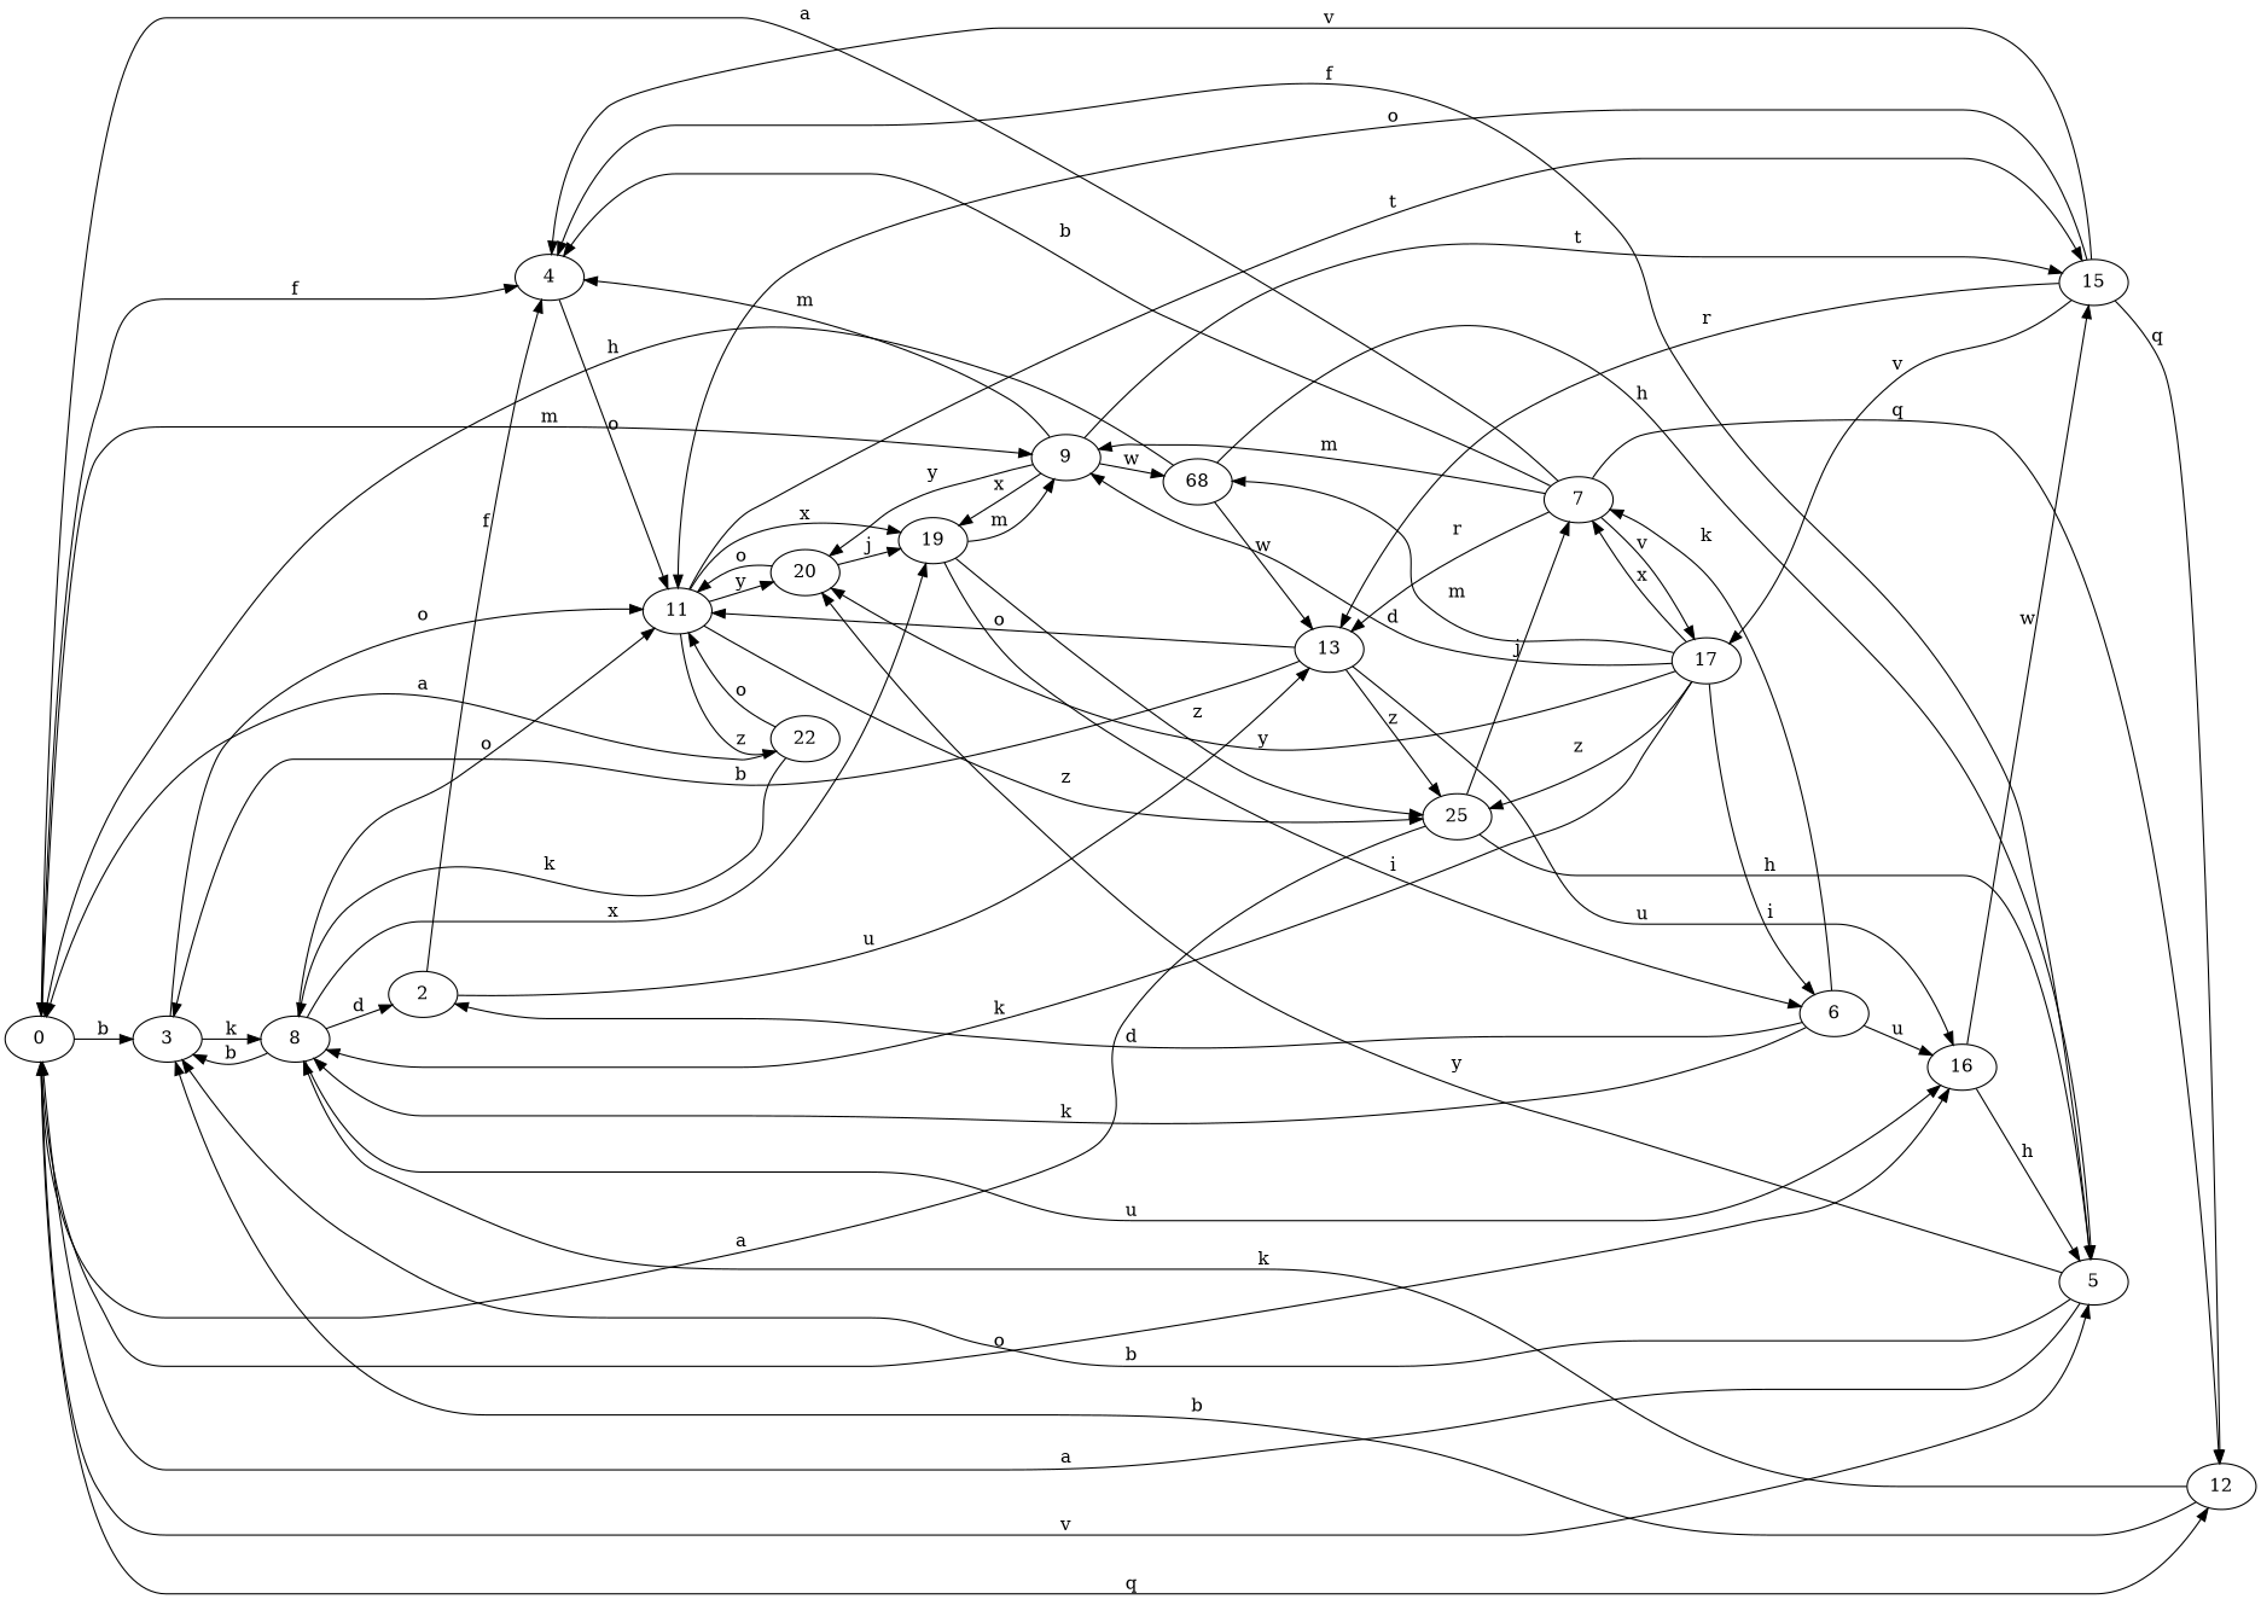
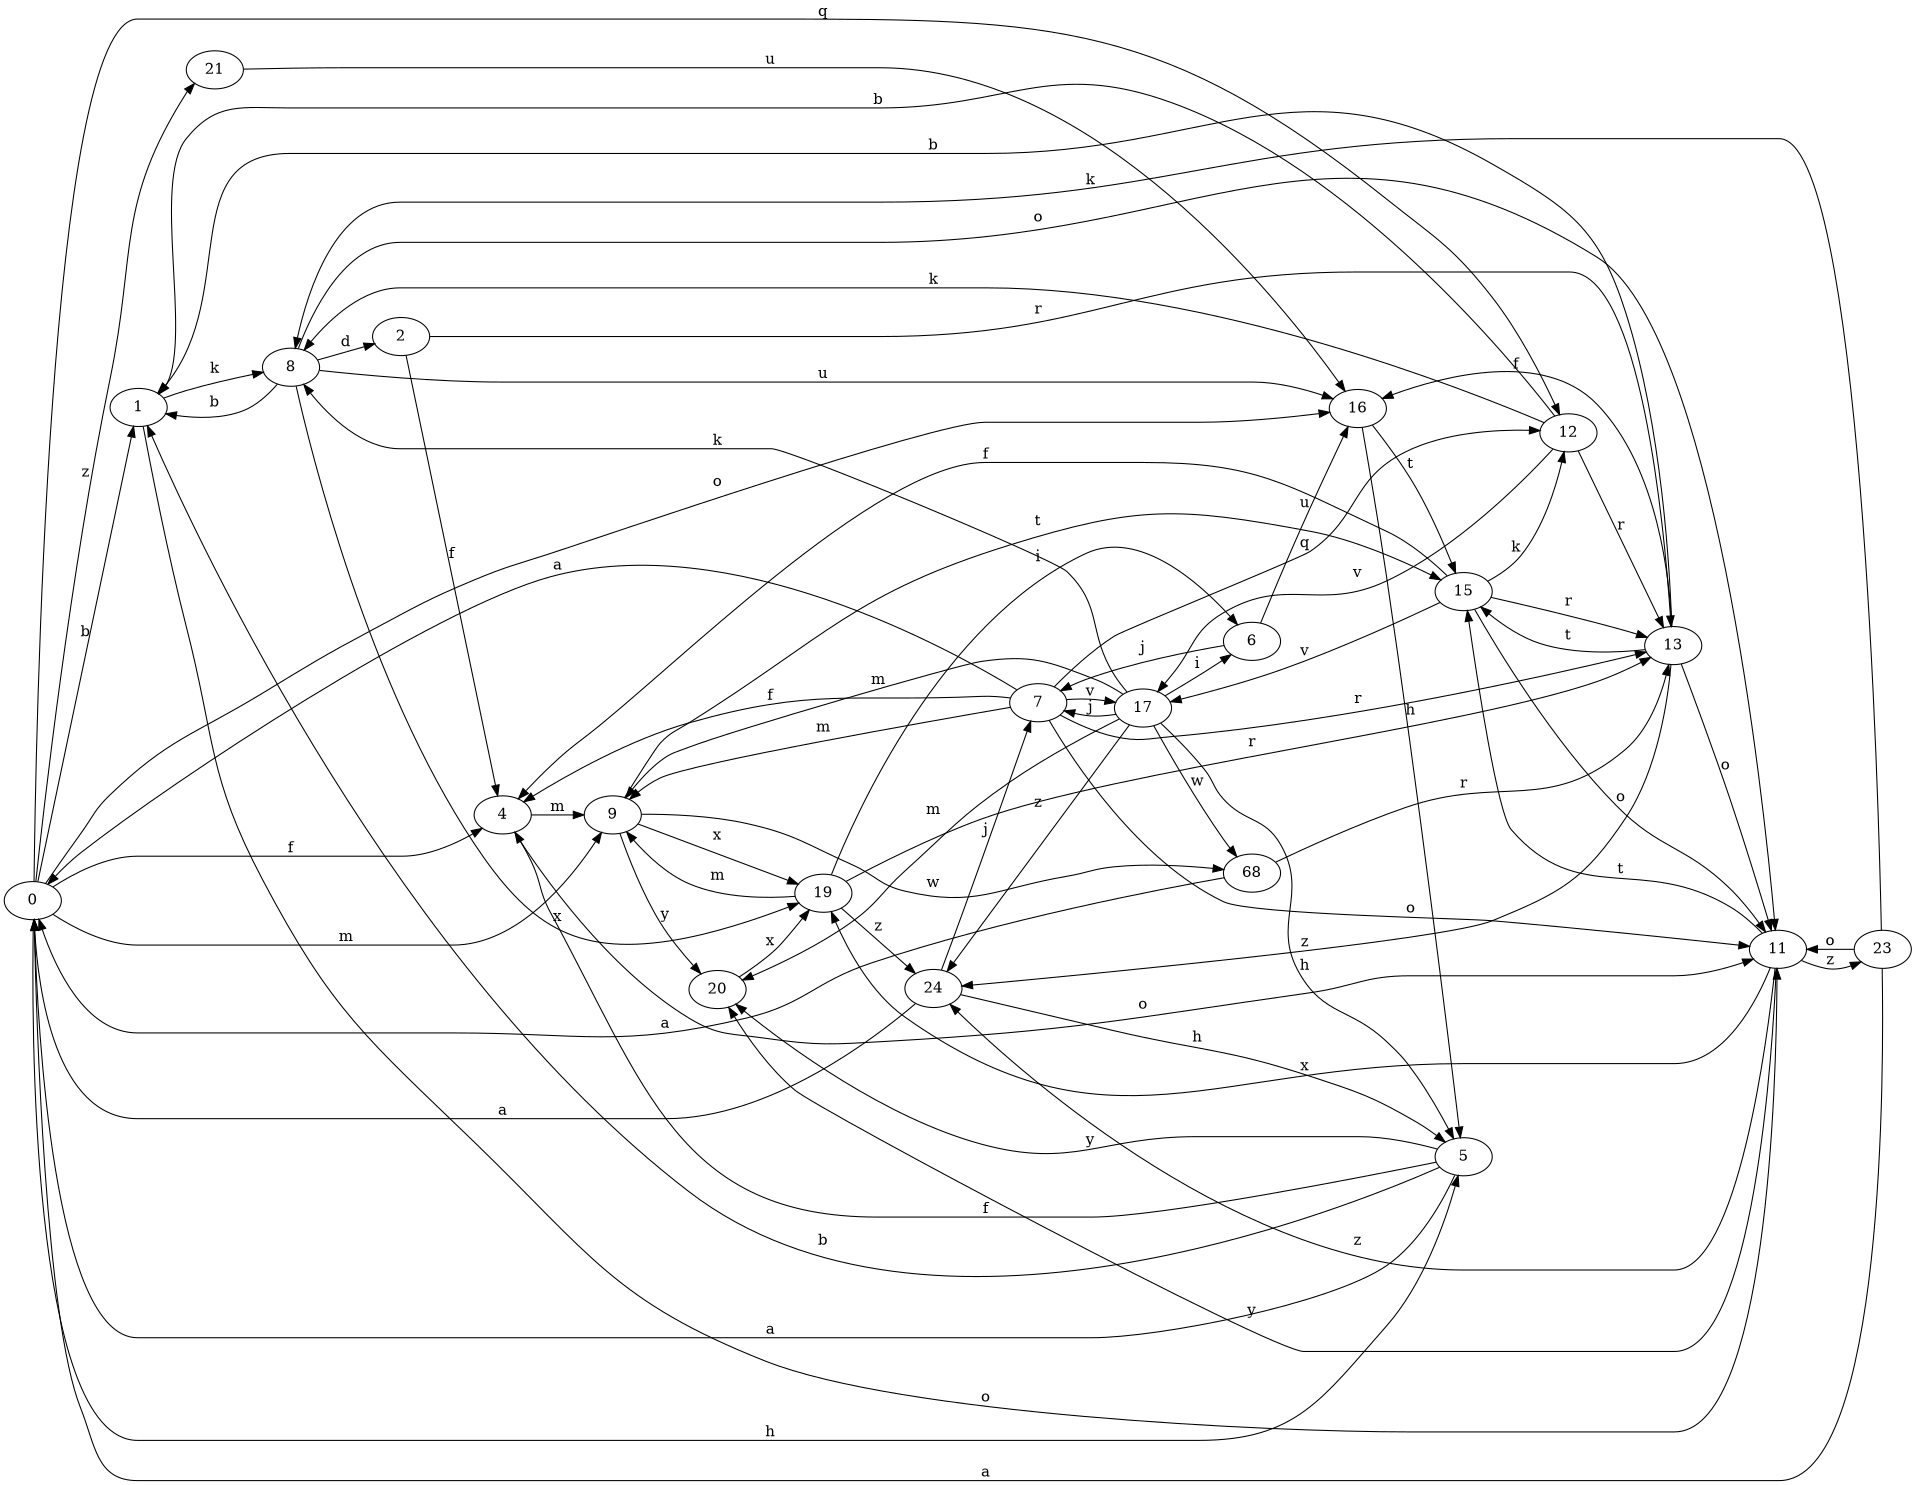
  strict digraph {
    rankdir=LR
    0
-   1 [label=3]
+   1
    4
    5
    9
    12
    16
+   21
    8
    11
    20
    19
    15
    n14 [label=68]
    13
    17
    6
-   25
+   25 [label=24]
    2
-   23 [label=22]
+   23
    7
    0 -> 1 [label=b]
    0 -> 4 [label=f]
-   0 -> 5 [label=v]
+   0 -> 5 [label=h]
    0 -> 9 [label=m]
    0 -> 12 [label=q]
    0 -> 16 [label=o]
+   0 -> 21 [label=z]
    1 -> 8 [label=k]
    1 -> 11 [label=o]
-   9 -> 4 [label=m]
+   4 -> 9 [label=m]
    4 -> 11 [label=o]
    5 -> 0 [label=a]
    5 -> 1 [label=b]
    5 -> 4 [label=f]
    5 -> 20 [label=y]
    9 -> 20 [label=y]
    9 -> 19 [label=x]
    9 -> 15 [label=t]
    9 -> n14 [label=w]
    12 -> 1 [label=b]
    12 -> 8 [label=k]
+   12 -> 13 [label=r]
+   12 -> 17 [label=v]
    16 -> 5 [label=h]
-   16 -> 15 [label=w]
+   16 -> 15 [label=t]
+   21 -> 16 [label=u]
    8 -> 1 [label=b]
    8 -> 16 [label=u]
    8 -> 11 [label=o]
    8 -> 19 [label=x]
    8 -> 2 [label=d]
    11 -> 20 [label=y]
    11 -> 19 [label=x]
    11 -> 15 [label=t]
    11 -> 25 [label=z]
    11 -> 23 [label=z]
-   20 -> 11 [label=o]
-   20 -> 19 [label=j]
+   7 -> 11 [label=o]
+   20 -> 19 [label=x]
    19 -> 9 [label=m]
+   19 -> 13 [label=r]
    19 -> 6 [label=i]
    19 -> 25 [label=z]
-   15 -> 4 [label=v]
-   15 -> 12 [label=q]
+   15 -> 4 [label=f]
+   15 -> 12 [label=k]
    15 -> 11 [label=o]
    15 -> 13 [label=r]
    15 -> 17 [label=v]
-   n14 -> 0 [label=h]
-   n14 -> 5 [label=h]
-   n14 -> 13 [label=w]
+   n14 -> 0 [label=a]
+   17 -> 5 [label=h]
+   n14 -> 13 [label=r]
    13 -> 1 [label=b]
-   13 -> 16 [label=u]
+   13 -> 16 [label=f]
    13 -> 11 [label=o]
+   13 -> 15 [label=t]
    13 -> 25 [label=z]
-   17 -> 9 [label=d]
+   17 -> 9 [label=m]
    17 -> 8 [label=k]
-   17 -> 20 [label=y]
-   17 -> n14 [label=m]
+   17 -> 20 [label=m]
+   17 -> n14 [label=w]
    17 -> 6 [label=i]
    17 -> 25 [label=z]
-   17 -> 7 [label=x]
+   17 -> 7 [label=j]
    6 -> 16 [label=u]
-   6 -> 8 [label=k]
-   6 -> 2 [label=d]
-   6 -> 7 [label=k]
+   6 -> 7 [label=j]
    25 -> 0 [label=a]
    25 -> 5 [label=h]
    25 -> 7 [label=j]
    2 -> 4 [label=f]
-   2 -> 13 [label=u]
+   2 -> 13 [label=r]
    23 -> 0 [label=a]
    23 -> 8 [label=k]
    23 -> 11 [label=o]
    7 -> 0 [label=a]
-   7 -> 4 [label=b]
+   7 -> 4 [label=f]
    7 -> 9 [label=m]
    7 -> 12 [label=q]
    7 -> 13 [label=r]
    7 -> 17 [label=v]
  }
